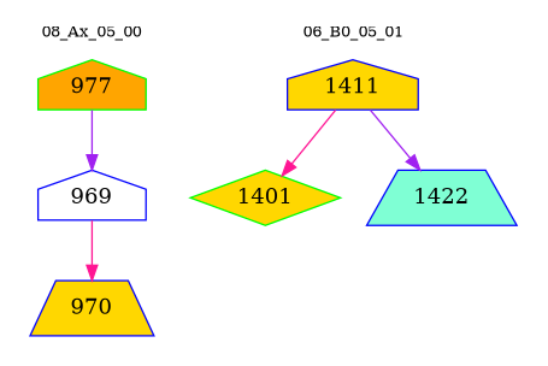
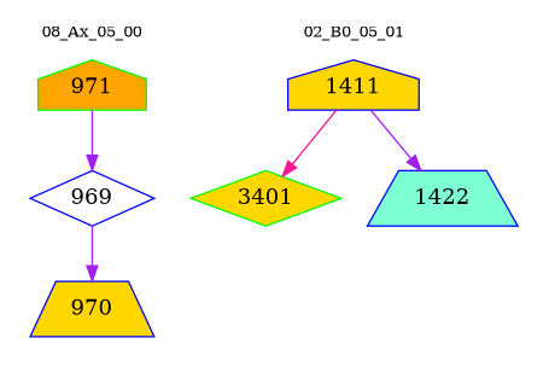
  digraph {
    node [color=blue fillcolor=gold shape=diamond style=filled]
    edge [color=deeppink]
-   n1 [fillcolor=white label=969 shape=house]
+   n1 [fillcolor=white label=969]
    n2 [label=970 shape=trapezium]
-   n3 [color=green fillcolor=orange label=977 shape=house]
+   n3 [color=green fillcolor=orange label=971 shape=house]
    n4 [label=1411 shape=house]
-   n5 [color=green label=1401]
+   n5 [color=green label=3401]
    n6 [fillcolor=aquamarine label=1422 shape=trapezium]
    subgraph cluster_1 {
      color=white
      fontsize=10
      label="08_Ax_05_00"
      n1
      n2
      n3
    }
    subgraph cluster_2 {
      color=white
      fontsize=10
-     label="06_B0_05_01"
+     label="02_B0_05_01"
      n4
      n5
      n6
    }
-   n1 -> n2
+   n1 -> n2 [color=purple]
    n3 -> n1 [color=purple]
    n4 -> n5
    n4 -> n6 [color=purple]
  }
